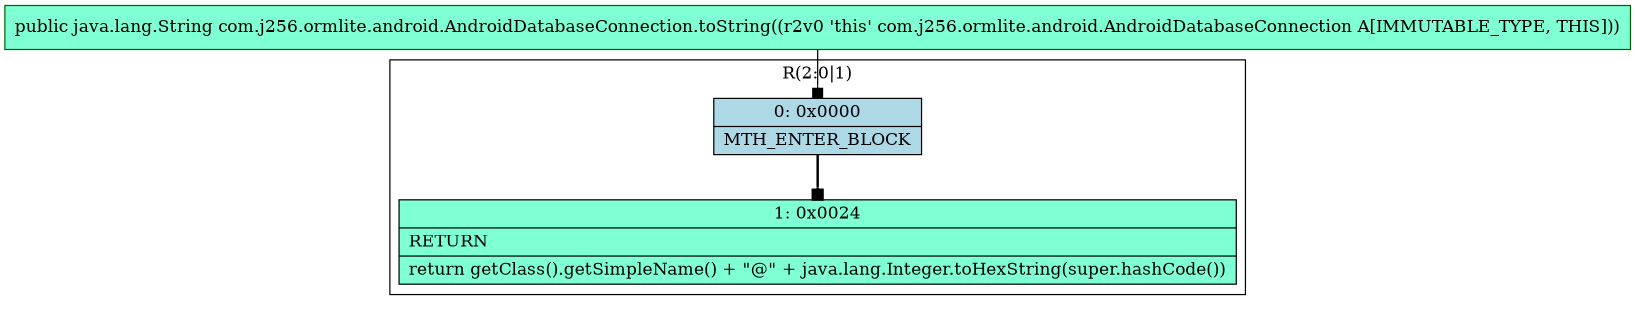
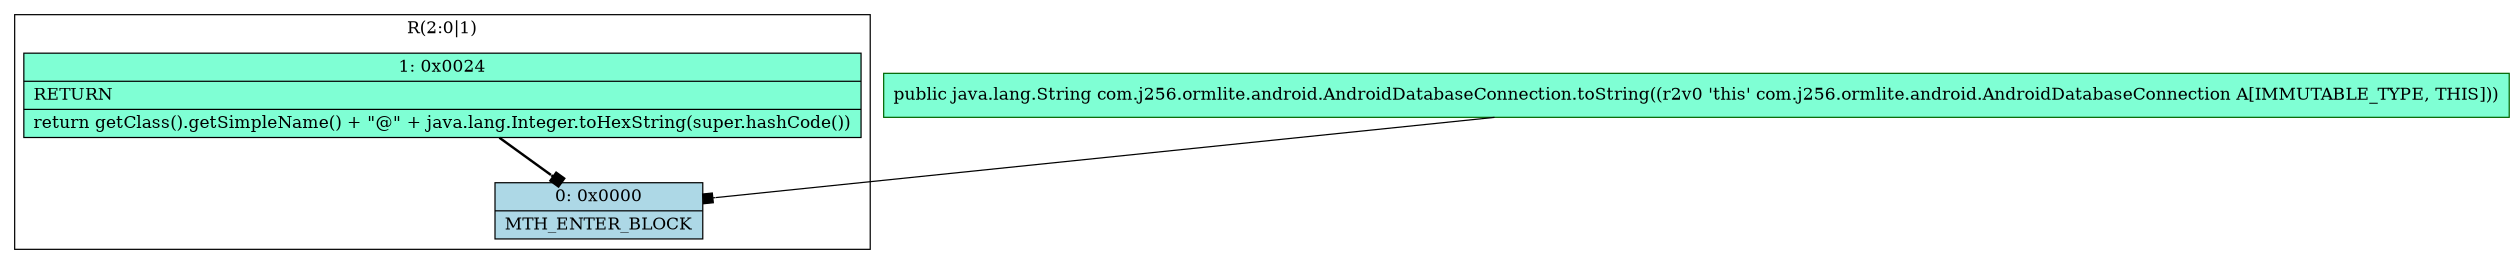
  digraph {
    node [color=black shape=record style=filled fillcolor=aquamarine]
    edge [arrowhead=box]
    n1 [label="{0\:\ 0x0000|MTH_ENTER_BLOCK\l}" fillcolor=lightblue]
    n2 [label="{1\:\ 0x0024|RETURN\l|return getClass().getSimpleName() + \"@\" + java.lang.Integer.toHexString(super.hashCode())\l}"]
    n3 [label="{public java.lang.String com.j256.ormlite.android.AndroidDatabaseConnection.toString((r2v0 'this' com.j256.ormlite.android.AndroidDatabaseConnection A[IMMUTABLE_TYPE, THIS])) }" color=darkgreen]
    subgraph cluster_1 {
      label="R(2:0|1)"
      n1
      n2
    }
-   n1 -> n2 [style=bold]
+   n2 -> n1 [style=bold]
    n3 -> n1 [style=solid]
  }
